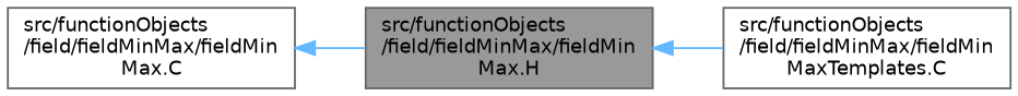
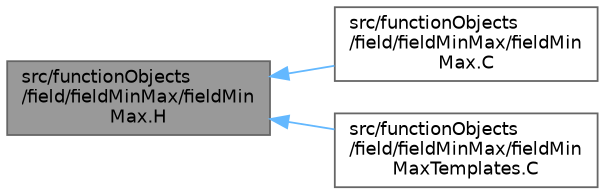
  digraph {
    rankdir=LR
    node [color=grey40 fillcolor=white fontname=Helvetica fontsize=10 shape=box style=filled]
    edge [color=steelblue1 dir=back fontname=Helvetica fontsize=10 labelfontname=Helvetica labelfontsize=10 style=solid]
    n1 [color=gray40 fillcolor=grey60 fontcolor=black height=0.2 label="src/functionObjects\l/field/fieldMinMax/fieldMin\lMax.H" width=0.4]
    n2 [height=0.2 label="src/functionObjects\l/field/fieldMinMax/fieldMin\lMax.C" width=0.4]
    n3 [height=0.2 label="src/functionObjects\l/field/fieldMinMax/fieldMin\lMaxTemplates.C" width=0.4]
-   n2 -> n1
+   n1 -> n2
    n1 -> n3
  }
